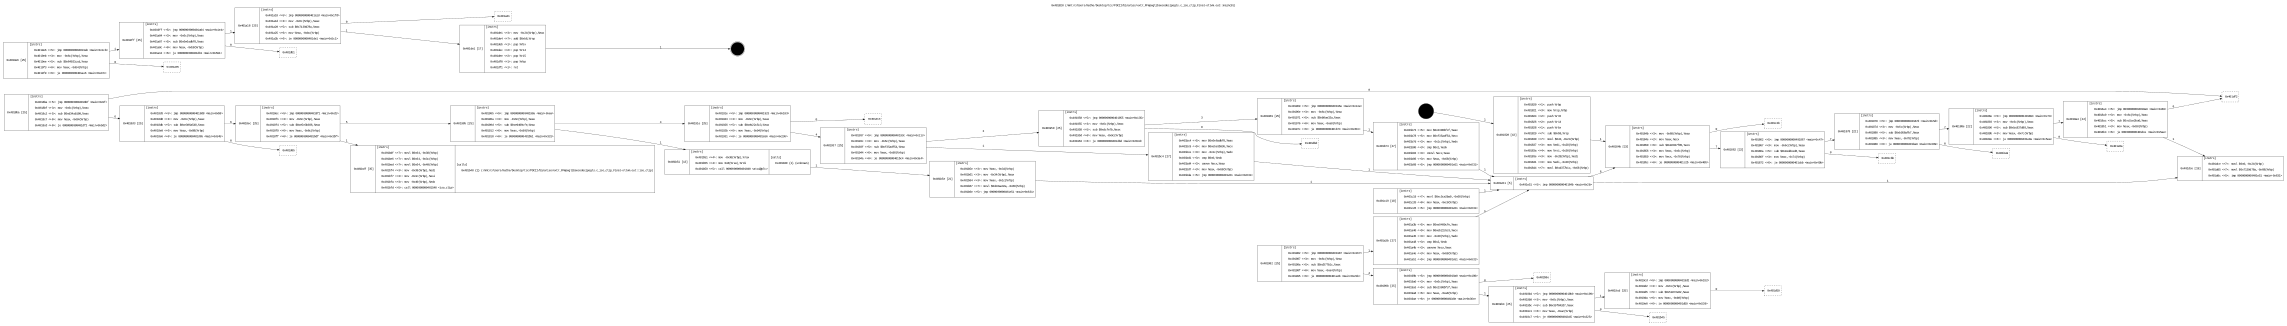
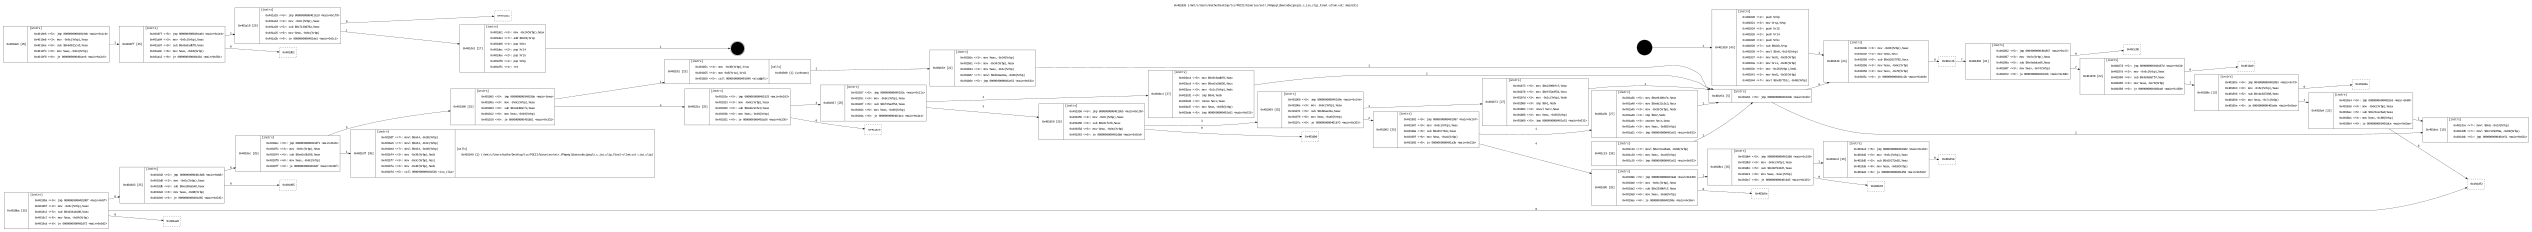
  digraph {
    fontname="Liberation Mono"
    label="0x401820 (/mnt/c/Users/mathe/Desktop/tcc/POCII/binaries/extr_FFmpeglibavcodecjpegls.c_iso_clip_Final-ollvm.out::main(0))"
    labelloc=t
    rankdir=LR
    node [fontname="Liberation Mono" shape=record]
    edge [fontname="Liberation Mono"]
    Entry [fillcolor=black height=0.3 shape=circle style=filled width=0.3]
    n2 [label="{\n     0x401820 [43]\l\n     | [instrs]\l\n     &nbsp;&nbsp;0x401820 \<+1\>: push %rbp\l\n     &nbsp;&nbsp;0x401821 \<+3\>: mov %rsp,%rbp\l\n     &nbsp;&nbsp;0x401824 \<+2\>: push %r15\l\n     &nbsp;&nbsp;0x401826 \<+2\>: push %r14\l\n     &nbsp;&nbsp;0x401828 \<+1\>: push %rbx\l\n     &nbsp;&nbsp;0x401829 \<+7\>: sub $0xb8,%rsp\l\n     &nbsp;&nbsp;0x401830 \<+7\>: movl $0x0,-0x24(%rbp)\l\n     &nbsp;&nbsp;0x401837 \<+3\>: mov %edi,-0x28(%rbp)\l\n     &nbsp;&nbsp;0x40183a \<+4\>: mov %rsi,-0x30(%rbp)\l\n     &nbsp;&nbsp;0x40183e \<+3\>: mov -0x28(%rbp),%edi\l\n     &nbsp;&nbsp;0x401841 \<+3\>: mov %edi,-0x20(%rbp)\l\n     &nbsp;&nbsp;0x401844 \<+7\>: movl $0xd377b1c,-0x68(%rbp)\l\n  }"]
    n3 [label="{\n     0x40184b [23]\l\n     | [instrs]\l\n     &nbsp;&nbsp;0x40184b \<+3\>: mov -0x68(%rbp),%eax\l\n     &nbsp;&nbsp;0x40184e \<+2\>: mov %eax,%ecx\l\n     &nbsp;&nbsp;0x401850 \<+6\>: sub $0x92027f85,%ecx\l\n     &nbsp;&nbsp;0x401856 \<+3\>: mov %eax,-0x6c(%rbp)\l\n     &nbsp;&nbsp;0x401859 \<+3\>: mov %ecx,-0x70(%rbp)\l\n     &nbsp;&nbsp;0x40185c \<+6\>: je 0000000000401c2b \<main+0x40b\>\l\n  }"]
    n4 [label="{\n     0x401c2b\l\n  }" style=dashed]
    n5 [label="{\n     0x401862 [22]\l\n     | [instrs]\l\n     &nbsp;&nbsp;0x401862 \<+5\>: jmp 0000000000401867 \<main+0x47\>\l\n     &nbsp;&nbsp;0x401867 \<+3\>: mov -0x6c(%rbp),%eax\l\n     &nbsp;&nbsp;0x40186a \<+5\>: sub $0x9eddced6,%eax\l\n     &nbsp;&nbsp;0x40186f \<+3\>: mov %eax,-0x74(%rbp)\l\n     &nbsp;&nbsp;0x401872 \<+6\>: je 0000000000401cbb \<main+0x49b\>\l\n  }"]
    n6 [label="{\n     0x401cbb\l\n  }" style=dashed]
    n7 [label="{\n     0x401878 [22]\l\n     | [instrs]\l\n     &nbsp;&nbsp;0x401878 \<+5\>: jmp 000000000040187d \<main+0x5d\>\l\n     &nbsp;&nbsp;0x40187d \<+3\>: mov -0x6c(%rbp),%eax\l\n     &nbsp;&nbsp;0x401880 \<+5\>: sub $0xb958afb7,%eax\l\n     &nbsp;&nbsp;0x401885 \<+3\>: mov %eax,-0x78(%rbp)\l\n     &nbsp;&nbsp;0x401888 \<+6\>: je 0000000000401ba9 \<main+0x389\>\l\n  }"]
    n8 [label="{\n     0x401ba9\l\n  }" style=dashed]
    n9 [label="{\n     0x40188e [22]\l\n     | [instrs]\l\n     &nbsp;&nbsp;0x40188e \<+5\>: jmp 0000000000401893 \<main+0x73\>\l\n     &nbsp;&nbsp;0x401893 \<+3\>: mov -0x6c(%rbp),%eax\l\n     &nbsp;&nbsp;0x401896 \<+5\>: sub $0xbc837d88,%eax\l\n     &nbsp;&nbsp;0x40189b \<+3\>: mov %eax,-0x7c(%rbp)\l\n     &nbsp;&nbsp;0x40189e \<+6\>: je 0000000000401e0a \<main+0x5ea\>\l\n  }"]
    Exit [fillcolor=black height=0.3 peripheries=2 shape=circle style=filled width=0.3]
    n11 [label="{\n     0x401e0a\l\n  }" style=dashed]
    n12 [label="{\n     0x4018a4 [22]\l\n     | [instrs]\l\n     &nbsp;&nbsp;0x4018a4 \<+5\>: jmp 00000000004018a9 \<main+0x89\>\l\n     &nbsp;&nbsp;0x4018a9 \<+3\>: mov -0x6c(%rbp),%eax\l\n     &nbsp;&nbsp;0x4018ac \<+5\>: sub $0xc5ce2ba0,%eax\l\n     &nbsp;&nbsp;0x4018b1 \<+3\>: mov %eax,-0x80(%rbp)\l\n     &nbsp;&nbsp;0x4018b4 \<+6\>: je 0000000000401dce \<main+0x5ae\>\l\n  }"]
    n13 [label="{\n     0x401a31\l\n  }" style=dashed]
    n14 [label="{\n     0x401dce [19]\l\n     | [instrs]\l\n     &nbsp;&nbsp;0x401dce \<+7\>: movl $0x0,-0x24(%rbp)\l\n     &nbsp;&nbsp;0x401dd5 \<+7\>: movl $0x7139d78a,-0x68(%rbp)\l\n     &nbsp;&nbsp;0x401ddc \<+5\>: jmp 0000000000401e51 \<main+0x631\>\l\n  }"]
    n15 [label="{\n     0x401df2\l\n  }" style=dashed]
    n16 [label="{\n     0x401de1 [17]\l\n     | [instrs]\l\n     &nbsp;&nbsp;0x401de1 \<+3\>: mov -0x24(%rbp),%eax\l\n     &nbsp;&nbsp;0x401de4 \<+7\>: add $0xb8,%rsp\l\n     &nbsp;&nbsp;0x401deb \<+1\>: pop %rbx\l\n     &nbsp;&nbsp;0x401dec \<+2\>: pop %r14\l\n     &nbsp;&nbsp;0x401dee \<+2\>: pop %r15\l\n     &nbsp;&nbsp;0x401df0 \<+1\>: pop %rbp\l\n     &nbsp;&nbsp;0x401df1 \<+1\>: ret\l\n  }"]
    n17 [label="{\n     0x4018ba [25]\l\n     | [instrs]\l\n     &nbsp;&nbsp;0x4018ba \<+5\>: jmp 00000000004018bf \<main+0x9f\>\l\n     &nbsp;&nbsp;0x4018bf \<+3\>: mov -0x6c(%rbp),%eax\l\n     &nbsp;&nbsp;0x4018c2 \<+5\>: sub $0xd34ab100,%eax\l\n     &nbsp;&nbsp;0x4018c7 \<+6\>: mov %eax,-0x84(%rbp)\l\n     &nbsp;&nbsp;0x4018cd \<+6\>: je 0000000000401df2 \<main+0x5d2\>\l\n  }"]
    n18 [label="{\n     0x4018d3 [25]\l\n     | [instrs]\l\n     &nbsp;&nbsp;0x4018d3 \<+5\>: jmp 00000000004018d8 \<main+0xb8\>\l\n     &nbsp;&nbsp;0x4018d8 \<+3\>: mov -0x6c(%rbp),%eax\l\n     &nbsp;&nbsp;0x4018db \<+5\>: sub $0xe306a548,%eax\l\n     &nbsp;&nbsp;0x4018e0 \<+6\>: mov %eax,-0x88(%rbp)\l\n     &nbsp;&nbsp;0x4018e6 \<+6\>: je 0000000000401d65 \<main+0x545\>\l\n  }"]
    n19 [label="{\n     0x401a18 [25]\l\n     | [instrs]\l\n     &nbsp;&nbsp;0x401a18 \<+5\>: jmp 0000000000401a1d \<main+0x1fd\>\l\n     &nbsp;&nbsp;0x401a1d \<+3\>: mov -0x6c(%rbp),%eax\l\n     &nbsp;&nbsp;0x401a20 \<+5\>: sub $0x7139d78a,%eax\l\n     &nbsp;&nbsp;0x401a25 \<+6\>: mov %eax,-0xbc(%rbp)\l\n     &nbsp;&nbsp;0x401a2b \<+6\>: je 0000000000401de1 \<main+0x5c1\>\l\n  }"]
    n20 [label="{\n     0x401e51 [5]\l\n     | [instrs]\l\n     &nbsp;&nbsp;0x401e51 \<+5\>: jmp 000000000040184b \<main+0x2b\>\l\n  }"]
    n21 [label="{\n     0x401d65\l\n  }" style=dashed]
    n22 [label="{\n     0x4018ec [25]\l\n     | [instrs]\l\n     &nbsp;&nbsp;0x4018ec \<+5\>: jmp 00000000004018f1 \<main+0xd1\>\l\n     &nbsp;&nbsp;0x4018f1 \<+3\>: mov -0x6c(%rbp),%eax\l\n     &nbsp;&nbsp;0x4018f4 \<+5\>: sub $0xe5e3b936,%eax\l\n     &nbsp;&nbsp;0x4018f9 \<+6\>: mov %eax,-0x8c(%rbp)\l\n     &nbsp;&nbsp;0x4018ff \<+6\>: je 0000000000401bdf \<main+0x3bf\>\l\n  }"]
    n23 [label="{\n     0x401db1\l\n  }" style=dashed]
    n24 [label="{\n     0x401bdf [35]\l\n     | [instrs]\l\n     &nbsp;&nbsp;0x401bdf \<+7\>: movl $0x64,-0x38(%rbp)\l\n     &nbsp;&nbsp;0x401be6 \<+7\>: movl $0x64,-0x3c(%rbp)\l\n     &nbsp;&nbsp;0x401bed \<+7\>: movl $0x64,-0x40(%rbp)\l\n     &nbsp;&nbsp;0x401bf4 \<+3\>: mov -0x38(%rbp),%edi\l\n     &nbsp;&nbsp;0x401bf7 \<+3\>: mov -0x3c(%rbp),%esi\l\n     &nbsp;&nbsp;0x401bfa \<+3\>: mov -0x40(%rbp),%edx\l\n     &nbsp;&nbsp;0x401bfd \<+5\>: call 0000000000401540 \<iso_clip\>\l\n     | [calls]\l\n     &nbsp;&nbsp;0x401540 \{1\} (/mnt/c/Users/mathe/Desktop/tcc/POCII/binaries/extr_FFmpeglibavcodecjpegls.c_iso_clip_Final-ollvm.out::iso_clip)\l\n  }"]
    n25 [label="{\n     0x401905 [25]\l\n     | [instrs]\l\n     &nbsp;&nbsp;0x401905 \<+5\>: jmp 000000000040190a \<main+0xea\>\l\n     &nbsp;&nbsp;0x40190a \<+3\>: mov -0x6c(%rbp),%eax\l\n     &nbsp;&nbsp;0x40190d \<+5\>: sub $0xe9409cfe,%eax\l\n     &nbsp;&nbsp;0x401912 \<+6\>: mov %eax,-0x90(%rbp)\l\n     &nbsp;&nbsp;0x401918 \<+6\>: je 0000000000401b51 \<main+0x331\>\l\n  }"]
    n26 [label="{\n     0x4019ff [25]\l\n     | [instrs]\l\n     &nbsp;&nbsp;0x4019ff \<+5\>: jmp 0000000000401a04 \<main+0x1e4\>\l\n     &nbsp;&nbsp;0x401a04 \<+3\>: mov -0x6c(%rbp),%eax\l\n     &nbsp;&nbsp;0x401a07 \<+5\>: sub $0x6e6adbf8,%eax\l\n     &nbsp;&nbsp;0x401a0c \<+6\>: mov %eax,-0xb8(%rbp)\l\n     &nbsp;&nbsp;0x401a12 \<+6\>: je 0000000000401db1 \<main+0x591\>\l\n  }"]
    n27 [label="{\n     0x401b51 [13]\l\n     | [instrs]\l\n     &nbsp;&nbsp;0x401b51 \<+4\>: mov -0x30(%rbp),%rax\l\n     &nbsp;&nbsp;0x401b55 \<+4\>: mov 0x8(%rax),%rdi\l\n     &nbsp;&nbsp;0x401b59 \<+5\>: call 0000000000401040 \<atoi@plt\>\l\n     | [calls]\l\n     &nbsp;&nbsp;0x401040 \{1\} (unknown)\l\n  }"]
    n28 [label="{\n     0x40191e [25]\l\n     | [instrs]\l\n     &nbsp;&nbsp;0x40191e \<+5\>: jmp 0000000000401923 \<main+0x103\>\l\n     &nbsp;&nbsp;0x401923 \<+3\>: mov -0x6c(%rbp),%eax\l\n     &nbsp;&nbsp;0x401926 \<+5\>: sub $0xeb22c5c3,%eax\l\n     &nbsp;&nbsp;0x40192b \<+6\>: mov %eax,-0x94(%rbp)\l\n     &nbsp;&nbsp;0x401931 \<+6\>: je 0000000000401a56 \<main+0x236\>\l\n  }"]
    n29 [label="{\n     0x401ae6\l\n  }" style=dashed]
    n30 [label="{\n     0x401b5e [21]\l\n     | [instrs]\l\n     &nbsp;&nbsp;0x401b5e \<+3\>: mov %eax,-0x34(%rbp)\l\n     &nbsp;&nbsp;0x401b61 \<+3\>: mov -0x34(%rbp),%eax\l\n     &nbsp;&nbsp;0x401b64 \<+3\>: mov %eax,-0x1c(%rbp)\l\n     &nbsp;&nbsp;0x401b67 \<+7\>: movl $0xb8ae32a,-0x68(%rbp)\l\n     &nbsp;&nbsp;0x401b6e \<+5\>: jmp 0000000000401e51 \<main+0x631\>\l\n  }"]
    n31 [label="{\n     0x401a56\l\n  }" style=dashed]
    n32 [label="{\n     0x401937 [25]\l\n     | [instrs]\l\n     &nbsp;&nbsp;0x401937 \<+5\>: jmp 000000000040193c \<main+0x11c\>\l\n     &nbsp;&nbsp;0x40193c \<+3\>: mov -0x6c(%rbp),%eax\l\n     &nbsp;&nbsp;0x40193f \<+5\>: sub $0xf35adf54,%eax\l\n     &nbsp;&nbsp;0x401944 \<+6\>: mov %eax,-0x98(%rbp)\l\n     &nbsp;&nbsp;0x40194a \<+6\>: je 0000000000401bc4 \<main+0x3a4\>\l\n  }"]
    n33 [label="{\n     0x4019e6 [25]\l\n     | [instrs]\l\n     &nbsp;&nbsp;0x4019e6 \<+5\>: jmp 00000000004019eb \<main+0x1cb\>\l\n     &nbsp;&nbsp;0x4019eb \<+3\>: mov -0x6c(%rbp),%eax\l\n     &nbsp;&nbsp;0x4019ee \<+5\>: sub $0x64021ccd,%eax\l\n     &nbsp;&nbsp;0x4019f3 \<+6\>: mov %eax,-0xb4(%rbp)\l\n     &nbsp;&nbsp;0x4019f9 \<+6\>: je 0000000000401ae6 \<main+0x2c6\>\l\n  }"]
    n34 [label="{\n     0x401bc4 [27]\l\n     | [instrs]\l\n     &nbsp;&nbsp;0x401bc4 \<+5\>: mov $0x6e6adbf8,%eax\l\n     &nbsp;&nbsp;0x401bc9 \<+5\>: mov $0xe5e3b936,%ecx\l\n     &nbsp;&nbsp;0x401bce \<+3\>: mov -0x1c(%rbp),%edx\l\n     &nbsp;&nbsp;0x401bd1 \<+3\>: cmp $0x0,%edx\l\n     &nbsp;&nbsp;0x401bd4 \<+3\>: cmove %ecx,%eax\l\n     &nbsp;&nbsp;0x401bd7 \<+3\>: mov %eax,-0x68(%rbp)\l\n     &nbsp;&nbsp;0x401bda \<+5\>: jmp 0000000000401e51 \<main+0x631\>\l\n  }"]
    n35 [label="{\n     0x401950 [25]\l\n     | [instrs]\l\n     &nbsp;&nbsp;0x401950 \<+5\>: jmp 0000000000401955 \<main+0x135\>\l\n     &nbsp;&nbsp;0x401955 \<+3\>: mov -0x6c(%rbp),%eax\l\n     &nbsp;&nbsp;0x401958 \<+5\>: sub $0xdcfe7b,%eax\l\n     &nbsp;&nbsp;0x40195d \<+6\>: mov %eax,-0x9c(%rbp)\l\n     &nbsp;&nbsp;0x401963 \<+6\>: je 0000000000401dbd \<main+0x59d\>\l\n  }"]
    n36 [label="{\n     0x401d59\l\n  }" style=dashed]
    n37 [label="{\n     0x401dbd\l\n  }" style=dashed]
    n38 [label="{\n     0x401969 [25]\l\n     | [instrs]\l\n     &nbsp;&nbsp;0x401969 \<+5\>: jmp 000000000040196e \<main+0x14e\>\l\n     &nbsp;&nbsp;0x40196e \<+3\>: mov -0x6c(%rbp),%eax\l\n     &nbsp;&nbsp;0x401971 \<+5\>: sub $0xb8ae32a,%eax\l\n     &nbsp;&nbsp;0x401976 \<+6\>: mov %eax,-0xa0(%rbp)\l\n     &nbsp;&nbsp;0x40197c \<+6\>: je 0000000000401b73 \<main+0x353\>\l\n  }"]
    n39 [label="{\n     0x4019cd [25]\l\n     | [instrs]\l\n     &nbsp;&nbsp;0x4019cd \<+5\>: jmp 00000000004019d2 \<main+0x1b2\>\l\n     &nbsp;&nbsp;0x4019d2 \<+3\>: mov -0x6c(%rbp),%eax\l\n     &nbsp;&nbsp;0x4019d5 \<+5\>: sub $0x59272e02,%eax\l\n     &nbsp;&nbsp;0x4019da \<+6\>: mov %eax,-0xb0(%rbp)\l\n     &nbsp;&nbsp;0x4019e0 \<+6\>: je 0000000000401d59 \<main+0x539\>\l\n  }"]
    n40 [label="{\n     0x401b73 [27]\l\n     | [instrs]\l\n     &nbsp;&nbsp;0x401b73 \<+5\>: mov $0x2300bfcf,%eax\l\n     &nbsp;&nbsp;0x401b78 \<+5\>: mov $0xf35adf54,%ecx\l\n     &nbsp;&nbsp;0x401b7d \<+3\>: mov -0x1c(%rbp),%edx\l\n     &nbsp;&nbsp;0x401b80 \<+3\>: cmp $0x1,%edx\l\n     &nbsp;&nbsp;0x401b83 \<+3\>: cmovl %ecx,%eax\l\n     &nbsp;&nbsp;0x401b86 \<+3\>: mov %eax,-0x68(%rbp)\l\n     &nbsp;&nbsp;0x401b89 \<+5\>: jmp 0000000000401e51 \<main+0x631\>\l\n  }"]
    n41 [label="{\n     0x401982 [25]\l\n     | [instrs]\l\n     &nbsp;&nbsp;0x401982 \<+5\>: jmp 0000000000401987 \<main+0x167\>\l\n     &nbsp;&nbsp;0x401987 \<+3\>: mov -0x6c(%rbp),%eax\l\n     &nbsp;&nbsp;0x40198a \<+5\>: sub $0xd377b1c,%eax\l\n     &nbsp;&nbsp;0x40198f \<+6\>: mov %eax,-0xa4(%rbp)\l\n     &nbsp;&nbsp;0x401995 \<+6\>: je 0000000000401a3b \<main+0x21b\>\l\n  }"]
    n42 [label="{\n     0x401b45\l\n  }" style=dashed]
    n43 [label="{\n     0x401a3b [27]\l\n     | [instrs]\l\n     &nbsp;&nbsp;0x401a3b \<+5\>: mov $0xe9409cfe,%eax\l\n     &nbsp;&nbsp;0x401a40 \<+5\>: mov $0xeb22c5c3,%ecx\l\n     &nbsp;&nbsp;0x401a45 \<+3\>: mov -0x20(%rbp),%edx\l\n     &nbsp;&nbsp;0x401a48 \<+3\>: cmp $0x2,%edx\l\n     &nbsp;&nbsp;0x401a4b \<+3\>: cmovne %ecx,%eax\l\n     &nbsp;&nbsp;0x401a4e \<+3\>: mov %eax,-0x68(%rbp)\l\n     &nbsp;&nbsp;0x401a51 \<+5\>: jmp 0000000000401e51 \<main+0x631\>\l\n  }"]
    n44 [label="{\n     0x40199b [25]\l\n     | [instrs]\l\n     &nbsp;&nbsp;0x40199b \<+5\>: jmp 00000000004019a0 \<main+0x180\>\l\n     &nbsp;&nbsp;0x4019a0 \<+3\>: mov -0x6c(%rbp),%eax\l\n     &nbsp;&nbsp;0x4019a3 \<+5\>: sub $0x2300bfcf,%eax\l\n     &nbsp;&nbsp;0x4019a8 \<+6\>: mov %eax,-0xa8(%rbp)\l\n     &nbsp;&nbsp;0x4019ae \<+6\>: je 0000000000401b8e \<main+0x36e\>\l\n  }"]
    n45 [label="{\n     0x4019b4 [25]\l\n     | [instrs]\l\n     &nbsp;&nbsp;0x4019b4 \<+5\>: jmp 00000000004019b9 \<main+0x199\>\l\n     &nbsp;&nbsp;0x4019b9 \<+3\>: mov -0x6c(%rbp),%eax\l\n     &nbsp;&nbsp;0x4019bc \<+5\>: sub $0x39f042d7,%eax\l\n     &nbsp;&nbsp;0x4019c1 \<+6\>: mov %eax,-0xac(%rbp)\l\n     &nbsp;&nbsp;0x4019c7 \<+6\>: je 0000000000401b45 \<main+0x325\>\l\n  }"]
    n46 [label="{\n     0x401b8e\l\n  }" style=dashed]
    n47 [label="{\n     0x401c19 [18]\l\n     | [instrs]\l\n     &nbsp;&nbsp;0x401c19 \<+7\>: movl $0xc5ce2ba0,-0x68(%rbp)\l\n     &nbsp;&nbsp;0x401c20 \<+6\>: mov %eax,-0xc0(%rbp)\l\n     &nbsp;&nbsp;0x401c26 \<+5\>: jmp 0000000000401e51 \<main+0x631\>\l\n  }"]
    Entry -> n2 [label=" 1"]
    n2 -> n3 [label=" 1"]
    n3 -> n4 [label=" 0"]
-   n3 -> n5 [label=" 7"]
+   n4 -> n5 [label=" 7"]
    n5 -> n6 [label=" 0"]
    n5 -> n7 [label=" 7"]
    n7 -> n8 [label=" 0"]
    n7 -> n9 [label=" 7"]
    n9 -> n11 [label=" 0"]
    n9 -> n12 [label=" 7"]
    n12 -> n14 [label=" 1"]
    n12 -> n15 [label=" 6"]
    n16 -> Exit [label=" 1"]
    n17 -> n15 [label=" 0"]
    n17 -> n18 [label=" 6"]
    n18 -> n21 [label=" 0"]
    n18 -> n22 [label=" 6"]
    n19 -> n13 [label=" 0"]
    n19 -> n16 [label=" 1"]
    n20 -> n3 [label=" 6"]
    n20 -> n14 [label=" 1"]
    n22 -> n24 [label=" 1"]
    n22 -> n25 [label=" 5"]
    n25 -> n27 [label=" 1"]
    n25 -> n28 [label=" 4"]
    n26 -> n19 [label=" 1"]
    n26 -> n23 [label=" 0"]
    n27 -> n30 [label=" 1"]
    n28 -> n31 [label=" 0"]
    n28 -> n32 [label=" 4"]
    n30 -> n20 [label=" 1"]
    n32 -> n34 [label=" 1"]
    n32 -> n35 [label=" 3"]
    n33 -> n26 [label=" 1"]
-   n33 -> n29 [label=" 0"]
+   n17 -> n29 [label=" 0"]
    n34 -> n20 [label=" 1"]
    n35 -> n37 [label=" 0"]
    n35 -> n38 [label=" 3"]
    n38 -> n40 [label=" 1"]
+   n38 -> n41 [label=" 2"]
    n39 -> n36 [label=" 0"]
    n40 -> n20 [label=" 1"]
    n41 -> n43 [label=" 1"]
    n41 -> n44 [label=" 4"]
    n43 -> n20 [label=" 1"]
    n44 -> n45 [label=" 1"]
    n44 -> n46 [label=" 0"]
    n45 -> n39 [label=" 1"]
    n45 -> n42 [label=" 0"]
    n47 -> n20 [label=" 1"]
  }
